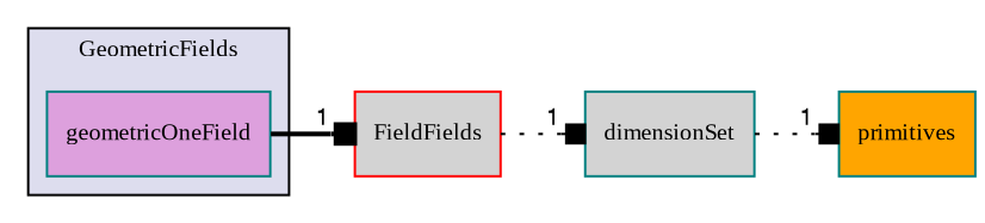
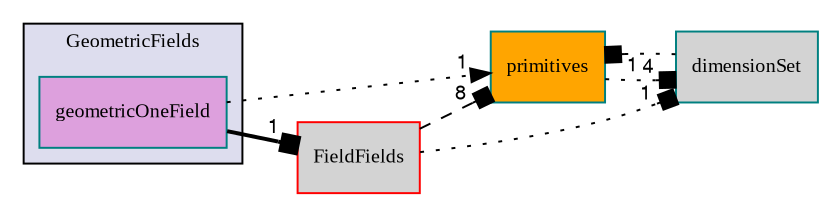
  digraph {
    compound=true
    fontname="Liberation Serif"
    rankdir=LR
    node [color=teal fillcolor=lightgrey fontname="Liberation Serif" fontsize=10 shape=box style=filled]
    edge [arrowhead=box fontname="Liberation Serif" headlabel=1 labeldistance=1.5 labelfontname=FreeSans labelfontsize=10 style=dotted]
    n1 [fillcolor=plum label=geometricOneField pencolor=black]
    n2 [color=red label=FieldFields]
    n3 [fillcolor=orange label=primitives]
    n4 [label=dimensionSet]
    subgraph cluster_1 {
      bgcolor="#ddddee"
      fontsize=10
      label=GeometricFields
      pencolor=black
      n1
    }
    n1 -> n2 [style=bold]
+   n1 -> n3 [arrowhead=normal]
+   n2 -> n3 [headlabel=8 style=dashed]
    n2 -> n4
+   n3 -> n4 [headlabel=4]
    n4 -> n3
  }
